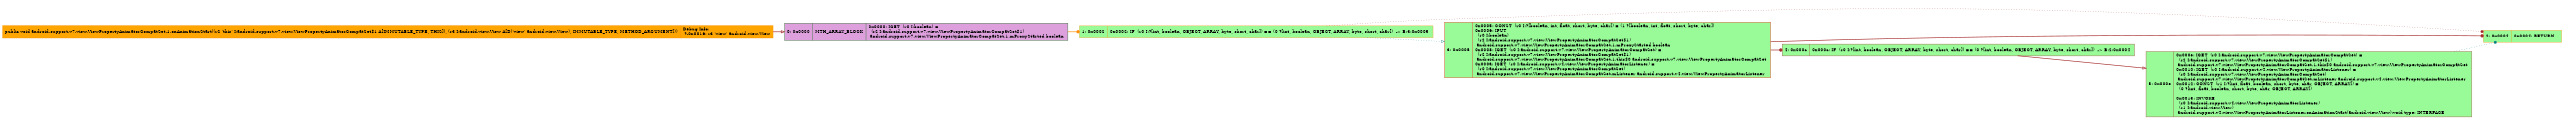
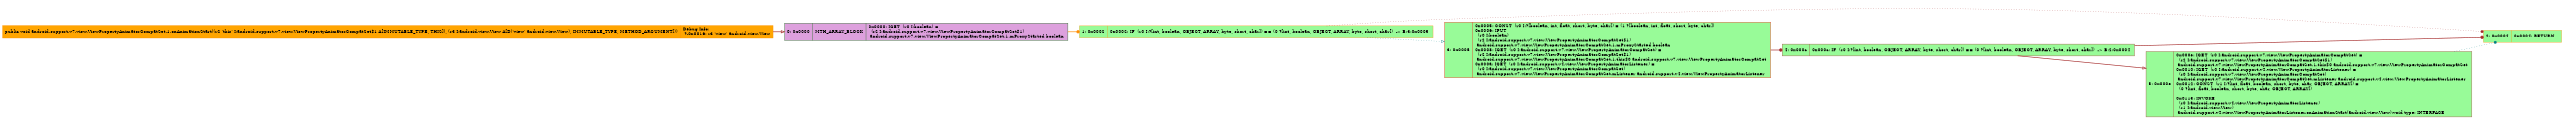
  digraph {
    rankdir=LR
    node [color=darkorange fillcolor=palegreen shape=record style=filled]
    edge [arrowhead=dot color=brown style=bold]
    n1 [color=darkgreen fillcolor=plum label="{0\:\ 0x0000|MTH_ARRAY_BLOCK\l|0x0000: IGET  (r0 I:boolean) = \l  (r2 I:android.support.v7.view.ViewPropertyAnimatorCompatSet$1)\l android.support.v7.view.ViewPropertyAnimatorCompatSet.1.mProxyStarted boolean \l}"]
    n2 [label="{1\:\ 0x0002|0x0002: IF  (r0 I:?[int, boolean, OBJECT, ARRAY, byte, short, char]) == (0 ?[int, boolean, OBJECT, ARRAY, byte, short, char])  \-\> B:3:0x0005 \l}"]
    n3 [label="{2\:\ 0x0004|0x0004: RETURN   \l}"]
    n4 [color=red label="{3\:\ 0x0005|0x0005: CONST  (r0 I:?[boolean, int, float, short, byte, char]) = (1 ?[boolean, int, float, short, byte, char]) \l0x0006: IPUT  \l  (r0 I:boolean)\l  (r2 I:android.support.v7.view.ViewPropertyAnimatorCompatSet$1)\l android.support.v7.view.ViewPropertyAnimatorCompatSet.1.mProxyStarted boolean \l0x0008: IGET  (r0 I:android.support.v7.view.ViewPropertyAnimatorCompatSet) = \l  (r2 I:android.support.v7.view.ViewPropertyAnimatorCompatSet$1)\l android.support.v7.view.ViewPropertyAnimatorCompatSet.1.this$0 android.support.v7.view.ViewPropertyAnimatorCompatSet \l0x000a: IGET  (r0 I:android.support.v4.view.ViewPropertyAnimatorListener) = \l  (r0 I:android.support.v7.view.ViewPropertyAnimatorCompatSet)\l android.support.v7.view.ViewPropertyAnimatorCompatSet.mListener android.support.v4.view.ViewPropertyAnimatorListener \l}"]
    n5 [color=brown label="{4\:\ 0x000c|0x000c: IF  (r0 I:?[int, boolean, OBJECT, ARRAY, byte, short, char]) == (0 ?[int, boolean, OBJECT, ARRAY, byte, short, char])  \-\> B:2:0x0004 \l}"]
-   n6 [color=brown label="{5\:\ 0x000e|0x000e: IGET  (r0 I:android.support.v7.view.ViewPropertyAnimatorCompatSet) = \l  (r2 I:android.support.v7.view.ViewPropertyAnimatorCompatSet$1)\l android.support.v7.view.ViewPropertyAnimatorCompatSet.1.this$0 android.support.v7.view.ViewPropertyAnimatorCompatSet \l0x0010: IGET  (r0 I:android.support.v4.view.ViewPropertyAnimatorListener) = \l  (r0 I:android.support.v7.view.ViewPropertyAnimatorCompatSet)\l android.support.v7.view.ViewPropertyAnimatorCompatSet.mListener android.support.v4.view.ViewPropertyAnimatorListener \l0x0012: CONST  (r1 I:?[int, float, boolean, short, byte, char, OBJECT, ARRAY]) = \l  (0 ?[int, float, boolean, short, byte, char, OBJECT, ARRAY])\l \l0x0013: INVOKE  \l  (r0 I:android.support.v4.view.ViewPropertyAnimatorListener)\l  (r1 I:android.view.View)\l android.support.v4.view.ViewPropertyAnimatorListener.onAnimationStart(android.view.View):void type: INTERFACE \l}"]
+   n6 [color=brown label="{5\:\ 0x000e|0x000e: IGET  (r0 I:android.support.v7.view.ViewPropertyAnimatorCompatSet) = \l  (r2 I:android.support.v7.view.ViewPropertyAnimatorCompatSet$1)\l android.support.v7.view.ViewPropertyAnimatorCompatSet.1.this$0 android.support.v7.view.ViewPropertyAnimatorCompatSet \l0x0010: IGET  (r0 I:android.support.v4.view.ViewPropertyAnimatorListener) = \l  (r0 I:android.support.v7.view.ViewPropertyAnimatorCompatSet)\l android.support.v7.view.ViewPropertyAnimatorCompatSet.mListener android.support.v4.view.ViewPropertyAnimatorListener \l0x0012: CONST  (r1 I:?[int, float, boolean, short, byte, char, OBJECT, ARRAY]) = \l  (0 ?[int, float, boolean, short, byte, char, OBJECT, ARRAY])\l \l0x0113: INVOKE  \l  (r0 I:android.support.v4.view.ViewPropertyAnimatorListener)\l  (r1 I:android.view.View)\l android.support.v4.view.ViewPropertyAnimatorListener.onAnimationStart(android.view.View):void type: INTERFACE \l}"]
    n7 [fillcolor=orange label="{public void android.support.v7.view.ViewPropertyAnimatorCompatSet.1.onAnimationStart((r2 'this' I:android.support.v7.view.ViewPropertyAnimatorCompatSet$1 A[IMMUTABLE_TYPE, THIS]), (r3 I:android.view.View A[D('view' android.view.View), IMMUTABLE_TYPE, METHOD_ARGUMENT]))  | Debug Info:\l  ?\-0x0016: r3 'view' android.view.View\l}"]
    n1 -> n2 [color=darkorange]
    n2 -> n3 [style=dotted]
    n2 -> n4 [arrowhead=onormal color=teal style=dotted]
    n4 -> n5
-   n4 -> n3
+   n5 -> n3
    n5 -> n6 [arrowhead=onormal]
    n6 -> n3 [color=teal style=dotted]
    n7 -> n1 [arrowhead=onormal]
  }
